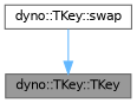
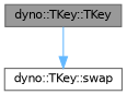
  digraph {
    rankdir=TB
    fontname="DejaVu Sans"
    node [fontname="DejaVu Sans" fontsize=10 shape=box style=filled]
    n1 [color=gray40 fillcolor=grey60 fontcolor=black height=0.2 label="dyno::TKey::TKey" width=0.4]
    n2 [color=grey40 fillcolor=white height=0.2 label="dyno::TKey::swap" width=0.4]
-   n2 -> n1 [color=steelblue1 fontname="DejaVu Sans" fontsize=10 labelfontname=Helvetica labelfontsize=10 style=solid]
+   n1 -> n2 [color=steelblue1 fontname="DejaVu Sans" fontsize=10 labelfontname=Helvetica labelfontsize=10 style=solid]
  }
